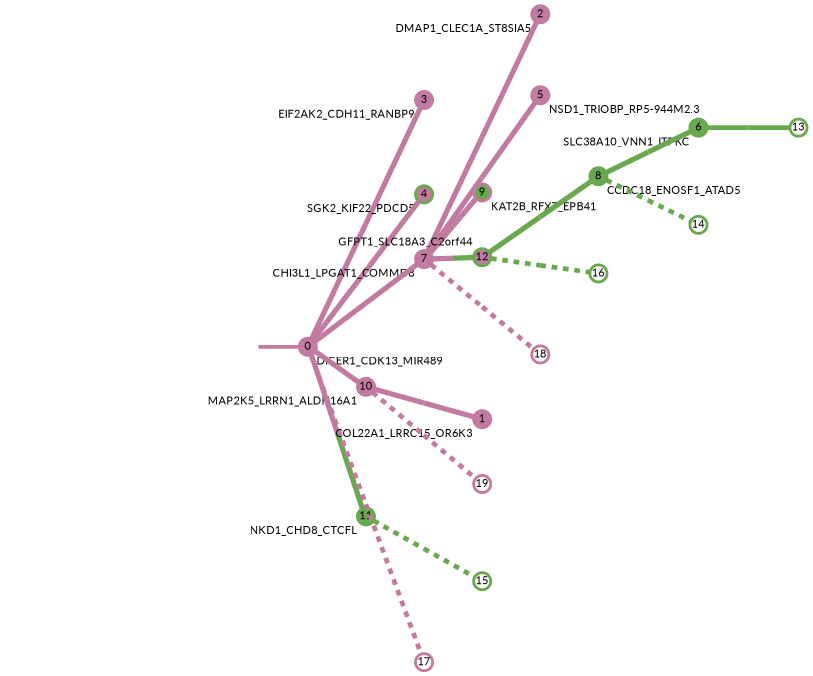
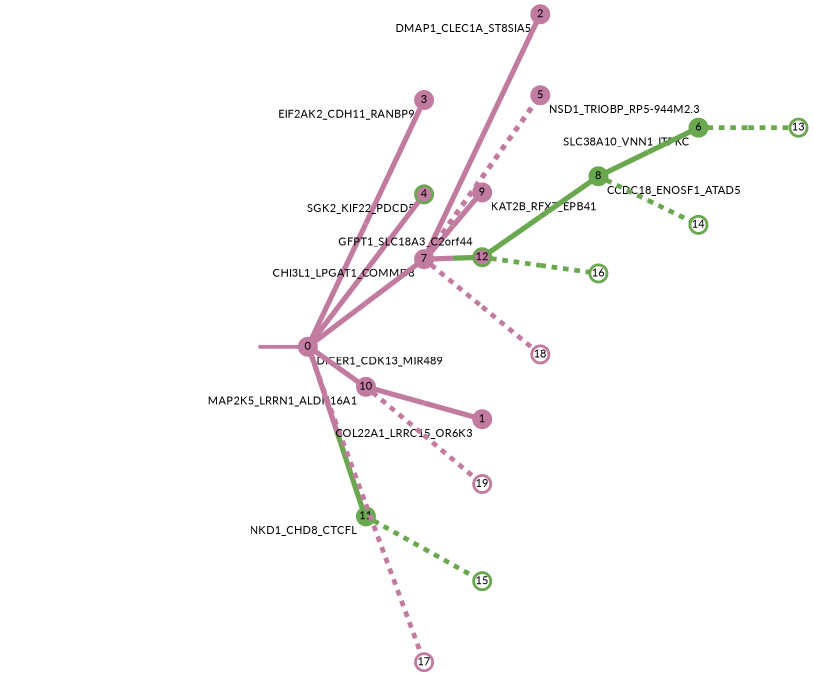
  strict digraph {
    forcelabels=true
    nodesep=0.7
    rankdir=LR
    ranksep=0.6
    splines=false
    node [color="#c27ba0ff" fillcolor="#c27ba0ff" fixedsize=true fontname=Lato fontsize="12pt" penwidth=3 shape=circle style=filled]
    edge [arrowsize=0 color="#c27ba0ff;0.5:#c27ba0ff" minlen=2.0 penwidth=5.5 style=solid]
    0 [height=0.25 xlabel=DICER1_CDK13_MIR489]
    3 [height=0.25 xlabel=EIF2AK2_CDH11_RANBP9]
    4 [color="#6aa84fff" height=0.25 xlabel=SGK2_KIF22_PDCD5]
    7 [height=0.25 xlabel=CHI3L1_LPGAT1_COMMD8]
    10 [height=0.25 xlabel=MAP2K5_LRRN1_ALDH16A1]
    11 [color="#6aa84fff" fillcolor="#6aa84fff" height=0.25 xlabel=NKD1_CHD8_CTCFL]
    17 [height=0.25 style=solid]
    2 [height=0.25 xlabel=DMAP1_CLEC1A_ST8SIA5]
    5 [height=0.25 xlabel="NSD1_TRIOBP_RP5-944M2.3"]
-   9 [fillcolor="#6aa84fff" height=0.25 xlabel=KAT2B_RFX7_EPB41]
+   9 [height=0.25 xlabel=KAT2B_RFX7_EPB41]
    12 [color="#6aa84fff" height=0.25 xlabel=GFPT1_SLC18A3_C2orf44]
    18 [height=0.25 style=solid]
    1 [height=0.25 xlabel=COL22A1_LRRC15_OR6K3]
    19 [height=0.25 style=solid]
    15 [color="#6aa84fff" fillcolor="#6aa84fff" height=0.25 style=solid]
    8 [color="#6aa84fff" fillcolor="#6aa84fff" height=0.25 xlabel=CCDC18_ENOSF1_ATAD5]
    16 [color="#6aa84fff" fillcolor="#6aa84fff" height=0.25 style=solid]
    6 [color="#6aa84fff" fillcolor="#6aa84fff" height=0.25 xlabel=SLC38A10_VNN1_ITPKC]
    13 [color="#6aa84fff" fillcolor="#6aa84fff" height=0.25 style=solid]
    14 [color="#6aa84fff" fillcolor="#6aa84fff" height=0.25 style=solid]
    normal [style=invis xlabel=DICER1_CDK13_MIR489 color="" fillcolor="" fixedsize="" fontname="" fontsize="" shape=""]
    0 -> 3
    0 -> 4
    0 -> 7
    0 -> 10 [minlen=1.7999999523162842]
    0 -> 11 [color="#c27ba0ff;0.5:#6aa84fff" minlen=1.399999976158142]
    0 -> 17 [penwidth=5 style=dashed]
    7 -> 2
-   7 -> 5
+   7 -> 5 [style=dashed]
    7 -> 9 [minlen=1.7999999523162842]
    7 -> 12 [color="#c27ba0ff;0.5:#6aa84fff" minlen=1.0]
    7 -> 18 [penwidth=5 style=dashed]
    10 -> 1
    10 -> 19 [penwidth=5 style=dashed]
    11 -> 15 [color="#6aa84fff;0.5:#6aa84fff" penwidth=5 style=dashed]
    12 -> 8 [color="#6aa84fff;0.5:#6aa84fff"]
    12 -> 16 [color="#6aa84fff;0.5:#6aa84fff" penwidth=5 style=dashed]
    8 -> 6 [color="#6aa84fff;0.5:#6aa84fff"]
    8 -> 14 [color="#6aa84fff;0.5:#6aa84fff" penwidth=5 style=dashed]
-   6 -> 13 [color="#6aa84fff;0.5:#6aa84fff" penwidth=5]
+   6 -> 13 [color="#6aa84fff;0.5:#6aa84fff" penwidth=5 style=dashed]
    normal -> 0 [color="#c27ba0ff" penwidth=4 minlen=""]
  }
